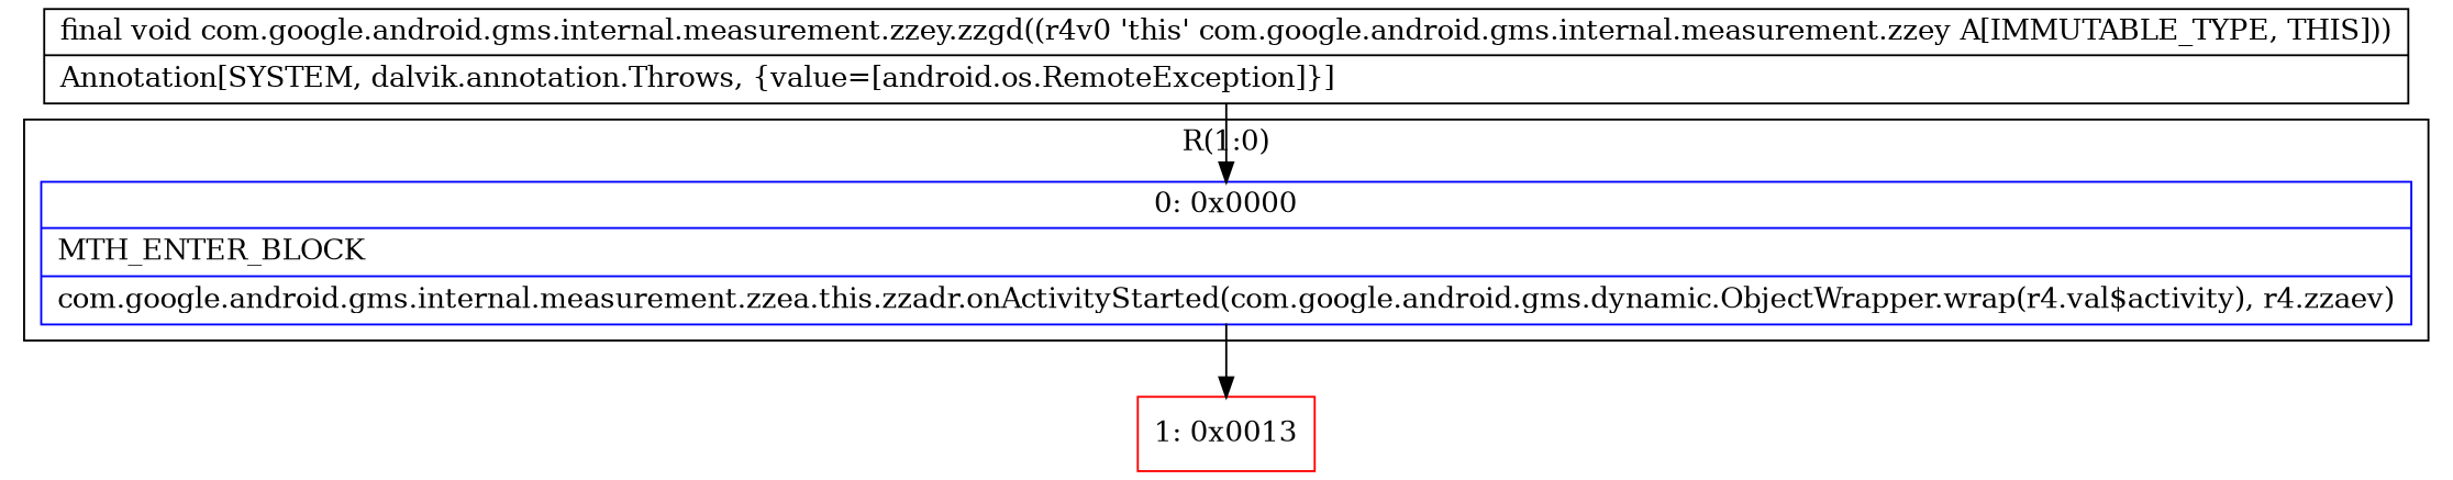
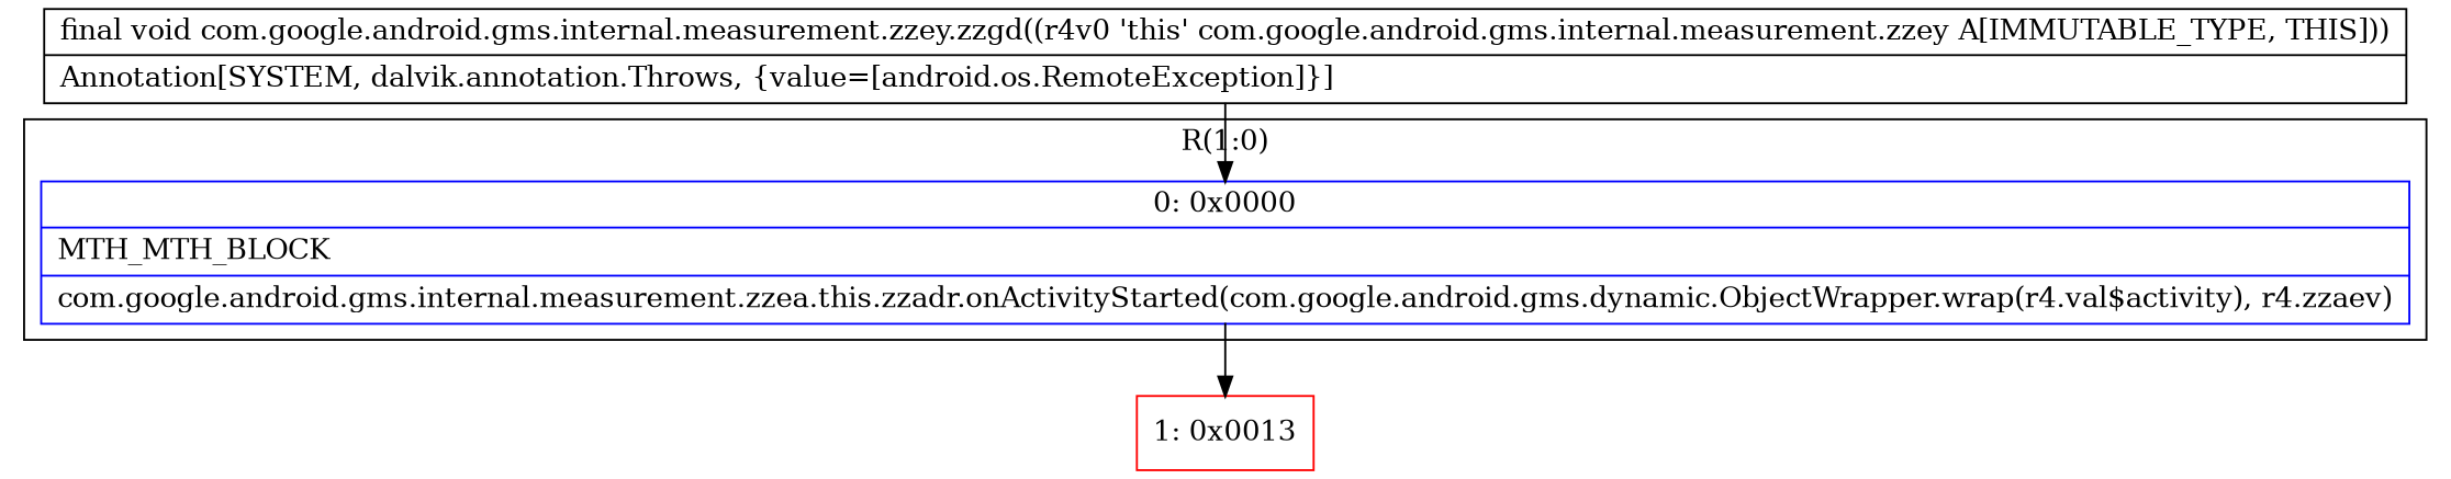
  digraph {
    node [shape=record]
-   n1 [color=blue label="{0\:\ 0x0000|MTH_ENTER_BLOCK\l|com.google.android.gms.internal.measurement.zzea.this.zzadr.onActivityStarted(com.google.android.gms.dynamic.ObjectWrapper.wrap(r4.val$activity), r4.zzaev)\l}"]
+   n1 [color=blue label="{0\:\ 0x0000|MTH_MTH_BLOCK\l|com.google.android.gms.internal.measurement.zzea.this.zzadr.onActivityStarted(com.google.android.gms.dynamic.ObjectWrapper.wrap(r4.val$activity), r4.zzaev)\l}"]
    n2 [color=red label="{1\:\ 0x0013}"]
    n3 [label="{final void com.google.android.gms.internal.measurement.zzey.zzgd((r4v0 'this' com.google.android.gms.internal.measurement.zzey A[IMMUTABLE_TYPE, THIS]))  | Annotation[SYSTEM, dalvik.annotation.Throws, \{value=[android.os.RemoteException]\}]\l}"]
    subgraph cluster_1 {
      label="R(1:0)"
      n1
    }
    n1 -> n2
    n3 -> n1
  }
